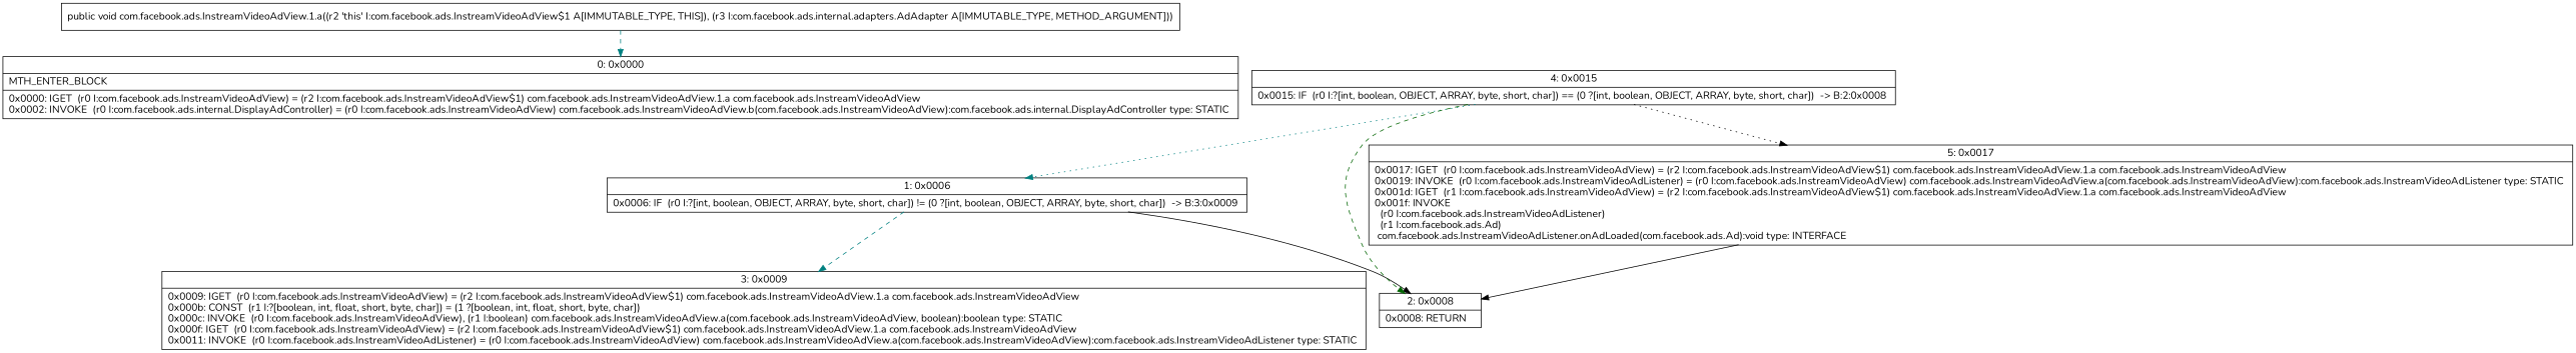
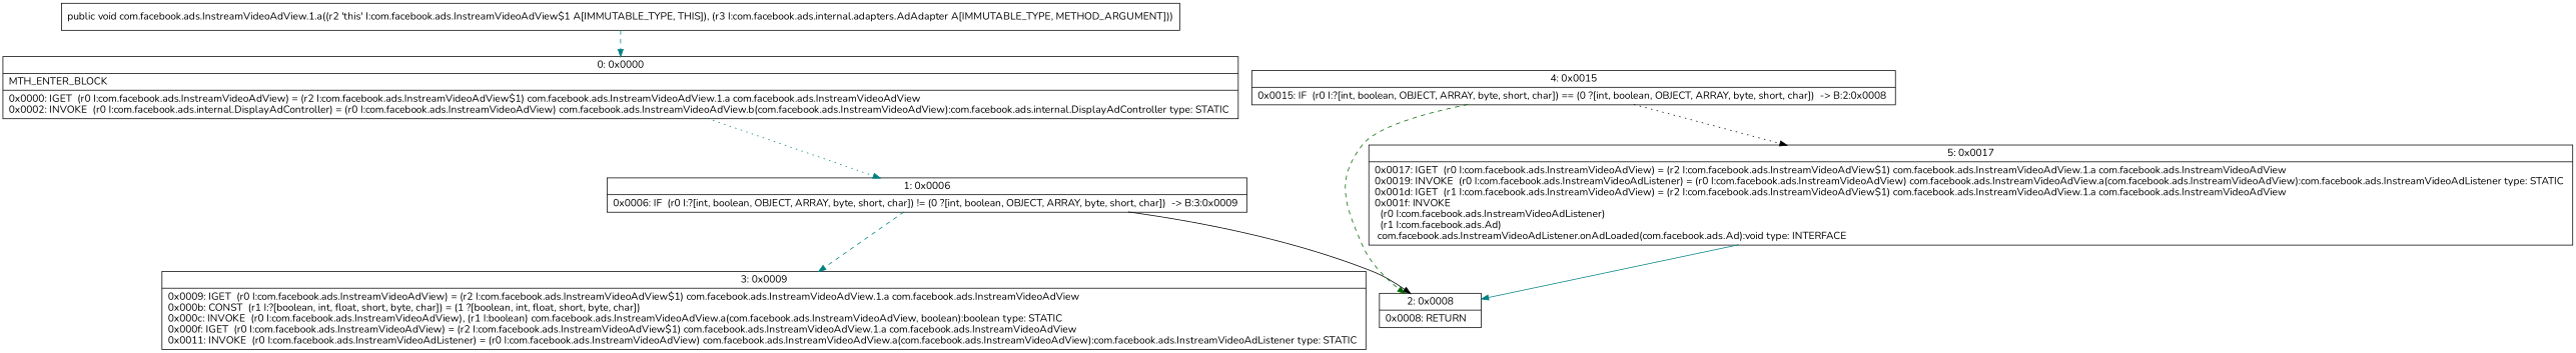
  digraph {
    fontname=Nunito
    node [fontname=Nunito shape=record]
    edge [color=teal fontname=Nunito style=dashed]
    n1 [label="{0\:\ 0x0000|MTH_ENTER_BLOCK\l|0x0000: IGET  (r0 I:com.facebook.ads.InstreamVideoAdView) = (r2 I:com.facebook.ads.InstreamVideoAdView$1) com.facebook.ads.InstreamVideoAdView.1.a com.facebook.ads.InstreamVideoAdView \l0x0002: INVOKE  (r0 I:com.facebook.ads.internal.DisplayAdController) = (r0 I:com.facebook.ads.InstreamVideoAdView) com.facebook.ads.InstreamVideoAdView.b(com.facebook.ads.InstreamVideoAdView):com.facebook.ads.internal.DisplayAdController type: STATIC \l}"]
    n2 [label="{1\:\ 0x0006|0x0006: IF  (r0 I:?[int, boolean, OBJECT, ARRAY, byte, short, char]) != (0 ?[int, boolean, OBJECT, ARRAY, byte, short, char])  \-\> B:3:0x0009 \l}"]
    n3 [label="{2\:\ 0x0008|0x0008: RETURN   \l}"]
    n4 [label="{3\:\ 0x0009|0x0009: IGET  (r0 I:com.facebook.ads.InstreamVideoAdView) = (r2 I:com.facebook.ads.InstreamVideoAdView$1) com.facebook.ads.InstreamVideoAdView.1.a com.facebook.ads.InstreamVideoAdView \l0x000b: CONST  (r1 I:?[boolean, int, float, short, byte, char]) = (1 ?[boolean, int, float, short, byte, char]) \l0x000c: INVOKE  (r0 I:com.facebook.ads.InstreamVideoAdView), (r1 I:boolean) com.facebook.ads.InstreamVideoAdView.a(com.facebook.ads.InstreamVideoAdView, boolean):boolean type: STATIC \l0x000f: IGET  (r0 I:com.facebook.ads.InstreamVideoAdView) = (r2 I:com.facebook.ads.InstreamVideoAdView$1) com.facebook.ads.InstreamVideoAdView.1.a com.facebook.ads.InstreamVideoAdView \l0x0011: INVOKE  (r0 I:com.facebook.ads.InstreamVideoAdListener) = (r0 I:com.facebook.ads.InstreamVideoAdView) com.facebook.ads.InstreamVideoAdView.a(com.facebook.ads.InstreamVideoAdView):com.facebook.ads.InstreamVideoAdListener type: STATIC \l}"]
    n5 [label="{4\:\ 0x0015|0x0015: IF  (r0 I:?[int, boolean, OBJECT, ARRAY, byte, short, char]) == (0 ?[int, boolean, OBJECT, ARRAY, byte, short, char])  \-\> B:2:0x0008 \l}"]
    n6 [label="{5\:\ 0x0017|0x0017: IGET  (r0 I:com.facebook.ads.InstreamVideoAdView) = (r2 I:com.facebook.ads.InstreamVideoAdView$1) com.facebook.ads.InstreamVideoAdView.1.a com.facebook.ads.InstreamVideoAdView \l0x0019: INVOKE  (r0 I:com.facebook.ads.InstreamVideoAdListener) = (r0 I:com.facebook.ads.InstreamVideoAdView) com.facebook.ads.InstreamVideoAdView.a(com.facebook.ads.InstreamVideoAdView):com.facebook.ads.InstreamVideoAdListener type: STATIC \l0x001d: IGET  (r1 I:com.facebook.ads.InstreamVideoAdView) = (r2 I:com.facebook.ads.InstreamVideoAdView$1) com.facebook.ads.InstreamVideoAdView.1.a com.facebook.ads.InstreamVideoAdView \l0x001f: INVOKE  \l  (r0 I:com.facebook.ads.InstreamVideoAdListener)\l  (r1 I:com.facebook.ads.Ad)\l com.facebook.ads.InstreamVideoAdListener.onAdLoaded(com.facebook.ads.Ad):void type: INTERFACE \l}"]
    n7 [label="{public void com.facebook.ads.InstreamVideoAdView.1.a((r2 'this' I:com.facebook.ads.InstreamVideoAdView$1 A[IMMUTABLE_TYPE, THIS]), (r3 I:com.facebook.ads.internal.adapters.AdAdapter A[IMMUTABLE_TYPE, METHOD_ARGUMENT])) }"]
-   n5 -> n2 [style=dotted]
+   n1 -> n2 [style=dotted]
    n2 -> n3 [color=black style=solid]
    n2 -> n4
    n5 -> n3 [color=darkgreen]
    n5 -> n6 [color=black style=dotted]
-   n6 -> n3 [color=black style=solid]
+   n6 -> n3 [style=solid]
    n7 -> n1
  }
